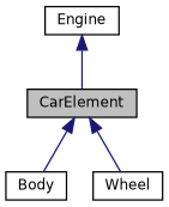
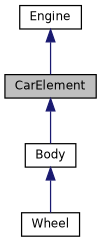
  digraph {
    node [color=black fillcolor=white fontname=Helvetica fontsize=10 shape=record style=filled]
    edge [color=midnightblue dir=back fontname=Helvetica fontsize=10 labelfontname=Helvetica labelfontsize=10 style=solid]
    n1 [fillcolor=grey75 fontcolor=black height=0.2 label=CarElement width=0.4]
    n2 [height=0.2 label=Body width=0.4]
    n3 [height=0.2 label=Wheel width=0.4]
    n4 [height=0.2 label=Engine width=0.4]
    n1 -> n2
-   n1 -> n3
+   n2 -> n3
    n4 -> n1
  }
